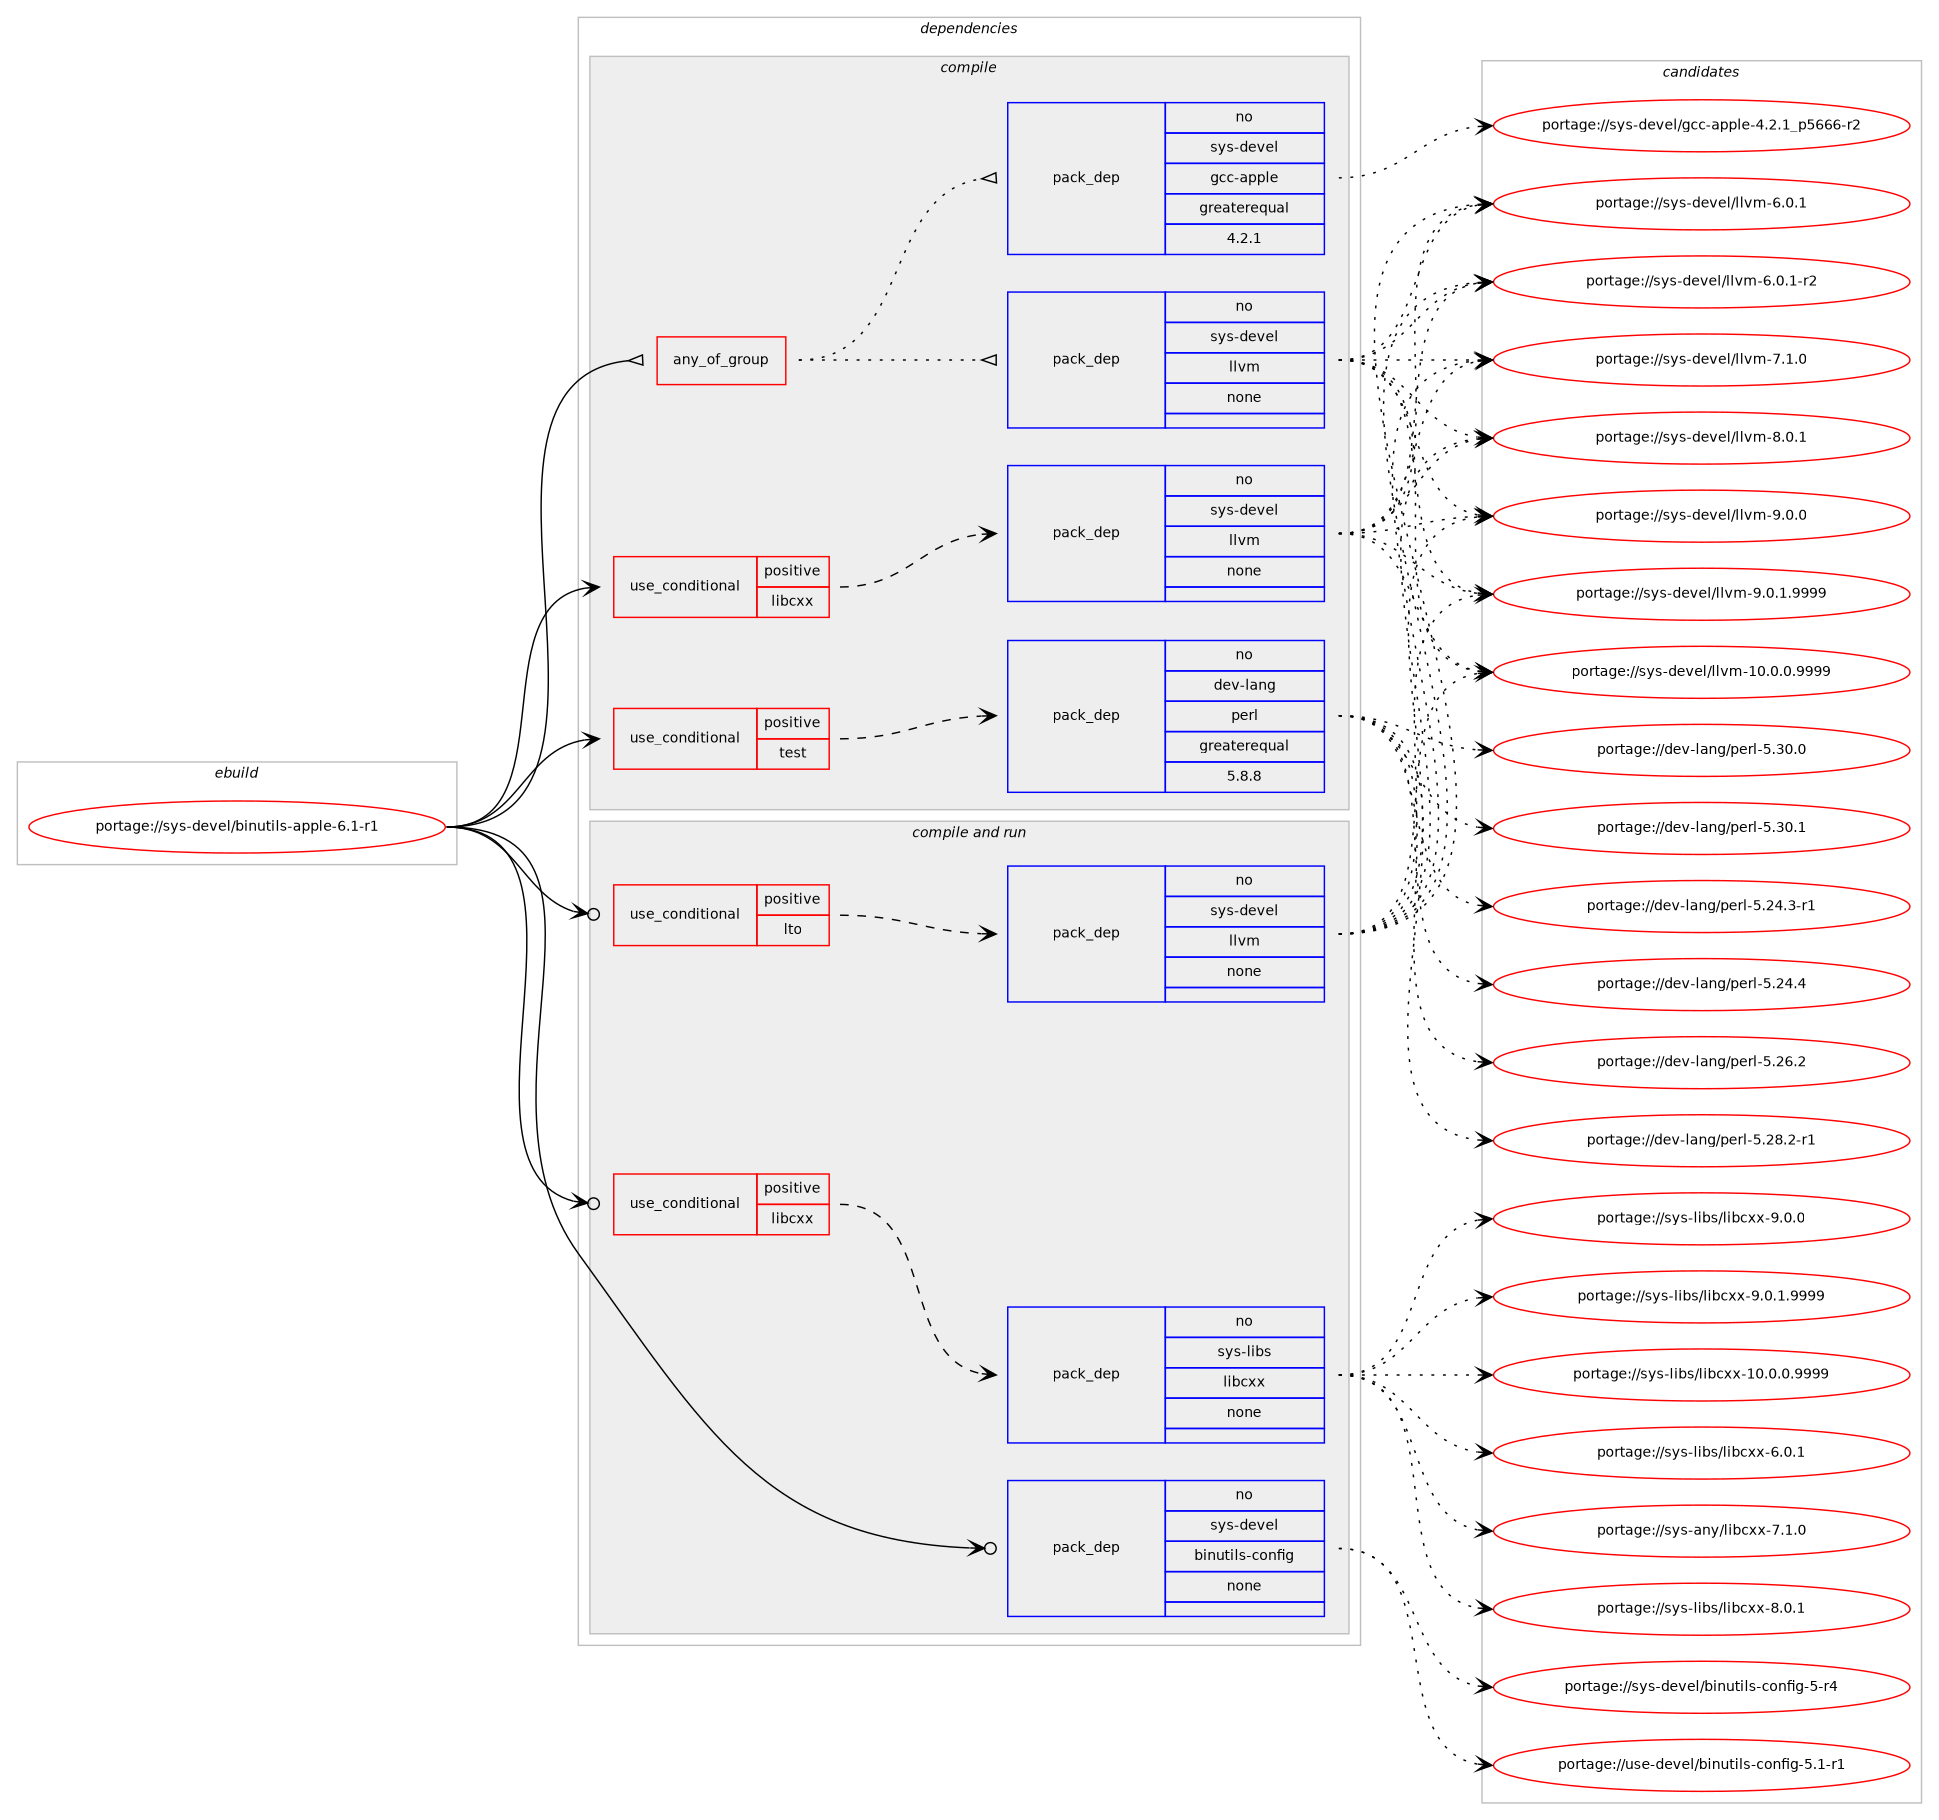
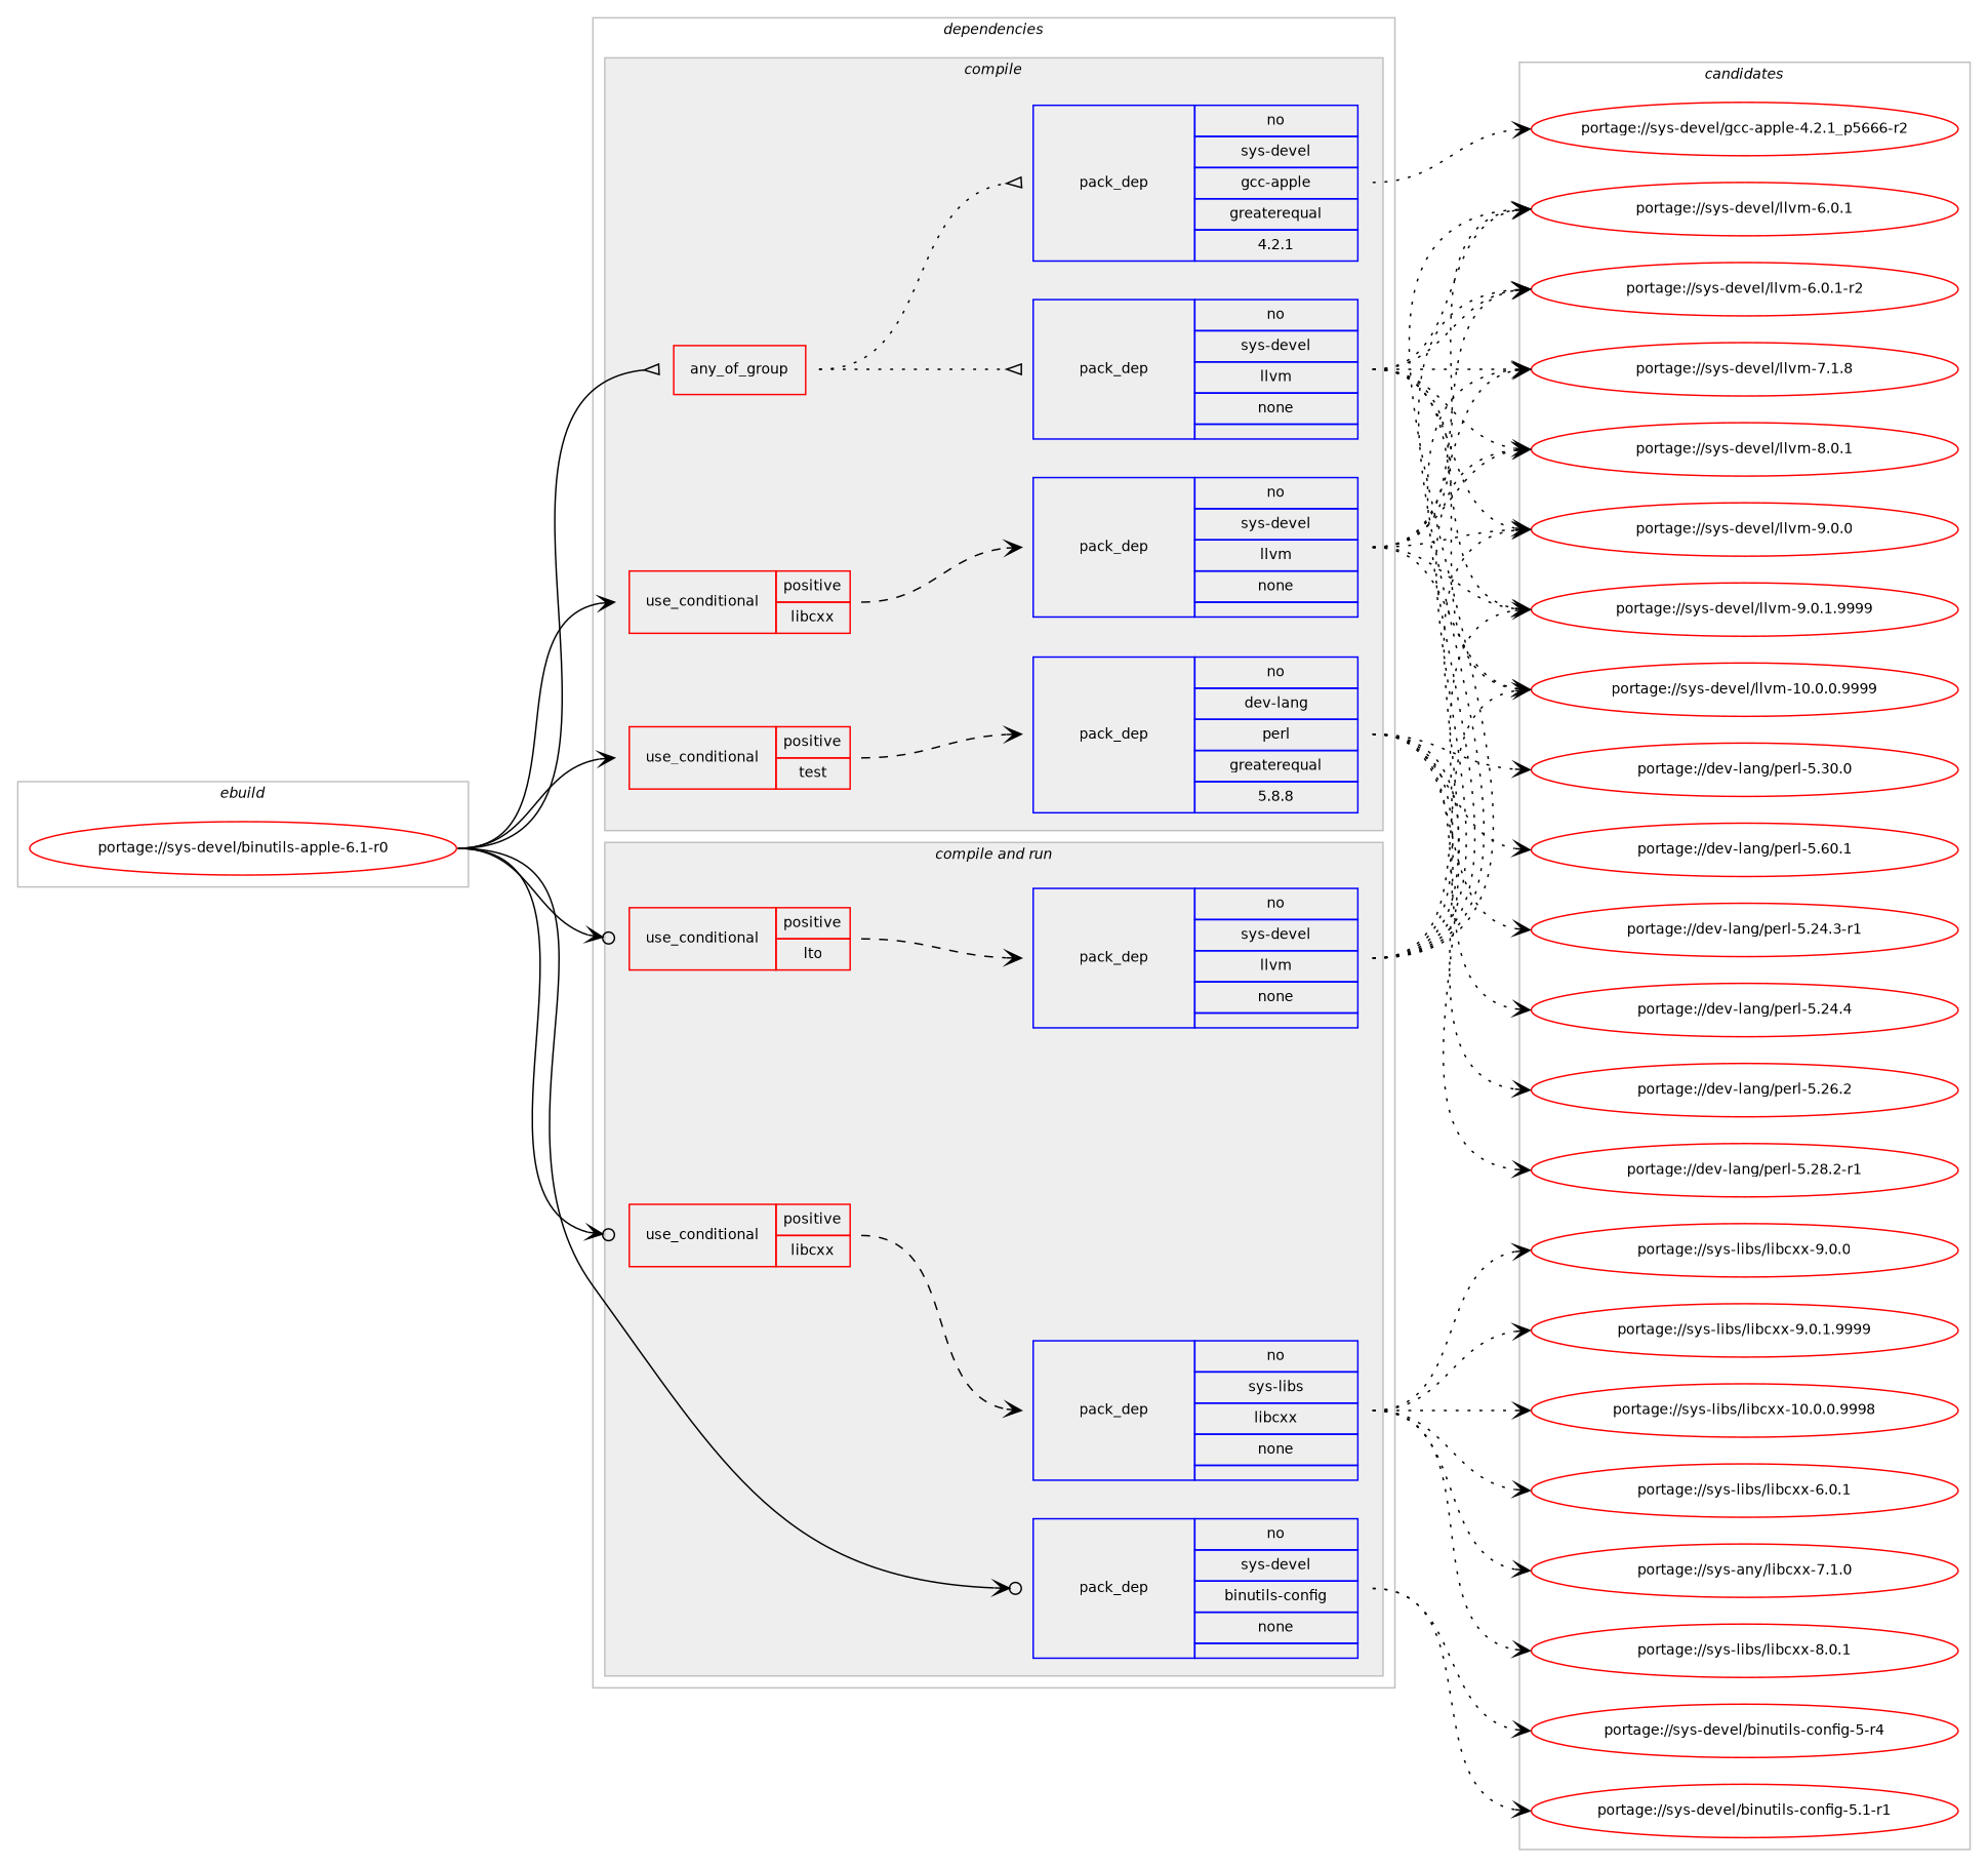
  digraph {
    compound=true
    concentrate=true
    fontname=Helvetica
    fontsize=10
    newrank=true
    rankdir=LR
    ranksep=1.5
    node [color=red fontname=Helvetica fontsize=10]
    edge [arrowhead=vee headport=w style=dotted tailport=e weight=100]
-   n1 [label="portage://sys-devel/binutils-apple-6.1-r1" width=4]
+   n1 [label="portage://sys-devel/binutils-apple-6.1-r0" width=4]
    n2 [color=blue label=<<TABLE BORDER="0" CELLBORDER="1" CELLSPACING="0" CELLPADDING="4" WIDTH="220"><TR><TD ROWSPAN="6" CELLPADDING="30">pack_dep</TD></TR><TR><TD WIDTH="110">no</TD></TR><TR><TD>sys-devel</TD></TR><TR><TD>gcc-apple</TD></TR><TR><TD>greaterequal</TD></TR><TR><TD>4.2.1</TD></TR></TABLE>> shape=none]
    n3 [color=blue label=<<TABLE BORDER="0" CELLBORDER="1" CELLSPACING="0" CELLPADDING="4" WIDTH="220"><TR><TD ROWSPAN="6" CELLPADDING="30">pack_dep</TD></TR><TR><TD WIDTH="110">no</TD></TR><TR><TD>sys-devel</TD></TR><TR><TD>llvm</TD></TR><TR><TD>none</TD></TR><TR><TD></TD></TR></TABLE>> shape=none]
    n4 [label=<<TABLE BORDER="0" CELLBORDER="1" CELLSPACING="0" CELLPADDING="4"><TR><TD CELLPADDING="10">any_of_group</TD></TR></TABLE>> shape=none]
    n5 [color=blue label=<<TABLE BORDER="0" CELLBORDER="1" CELLSPACING="0" CELLPADDING="4" WIDTH="220"><TR><TD ROWSPAN="6" CELLPADDING="30">pack_dep</TD></TR><TR><TD WIDTH="110">no</TD></TR><TR><TD>sys-devel</TD></TR><TR><TD>llvm</TD></TR><TR><TD>none</TD></TR><TR><TD></TD></TR></TABLE>> shape=none]
    n6 [label=<<TABLE BORDER="0" CELLBORDER="1" CELLSPACING="0" CELLPADDING="4"><TR><TD ROWSPAN="3" CELLPADDING="10">use_conditional</TD></TR><TR><TD>positive</TD></TR><TR><TD>libcxx</TD></TR></TABLE>> shape=none]
    n7 [color=blue label=<<TABLE BORDER="0" CELLBORDER="1" CELLSPACING="0" CELLPADDING="4" WIDTH="220"><TR><TD ROWSPAN="6" CELLPADDING="30">pack_dep</TD></TR><TR><TD WIDTH="110">no</TD></TR><TR><TD>dev-lang</TD></TR><TR><TD>perl</TD></TR><TR><TD>greaterequal</TD></TR><TR><TD>5.8.8</TD></TR></TABLE>> shape=none]
    n8 [label=<<TABLE BORDER="0" CELLBORDER="1" CELLSPACING="0" CELLPADDING="4"><TR><TD ROWSPAN="3" CELLPADDING="10">use_conditional</TD></TR><TR><TD>positive</TD></TR><TR><TD>test</TD></TR></TABLE>> shape=none]
    n9 [color=blue label=<<TABLE BORDER="0" CELLBORDER="1" CELLSPACING="0" CELLPADDING="4" WIDTH="220"><TR><TD ROWSPAN="6" CELLPADDING="30">pack_dep</TD></TR><TR><TD WIDTH="110">no</TD></TR><TR><TD>sys-devel</TD></TR><TR><TD>binutils-config</TD></TR><TR><TD>none</TD></TR><TR><TD></TD></TR></TABLE>> shape=none]
    n10 [color=blue label=<<TABLE BORDER="0" CELLBORDER="1" CELLSPACING="0" CELLPADDING="4" WIDTH="220"><TR><TD ROWSPAN="6" CELLPADDING="30">pack_dep</TD></TR><TR><TD WIDTH="110">no</TD></TR><TR><TD>sys-libs</TD></TR><TR><TD>libcxx</TD></TR><TR><TD>none</TD></TR><TR><TD></TD></TR></TABLE>> shape=none]
    n11 [label=<<TABLE BORDER="0" CELLBORDER="1" CELLSPACING="0" CELLPADDING="4"><TR><TD ROWSPAN="3" CELLPADDING="10">use_conditional</TD></TR><TR><TD>positive</TD></TR><TR><TD>libcxx</TD></TR></TABLE>> shape=none]
    n12 [color=blue label=<<TABLE BORDER="0" CELLBORDER="1" CELLSPACING="0" CELLPADDING="4" WIDTH="220"><TR><TD ROWSPAN="6" CELLPADDING="30">pack_dep</TD></TR><TR><TD WIDTH="110">no</TD></TR><TR><TD>sys-devel</TD></TR><TR><TD>llvm</TD></TR><TR><TD>none</TD></TR><TR><TD></TD></TR></TABLE>> shape=none]
    n13 [label=<<TABLE BORDER="0" CELLBORDER="1" CELLSPACING="0" CELLPADDING="4"><TR><TD ROWSPAN="3" CELLPADDING="10">use_conditional</TD></TR><TR><TD>positive</TD></TR><TR><TD>lto</TD></TR></TABLE>> shape=none]
    n14 [label="portage://sys-devel/gcc-apple-4.2.1_p5666-r2" width=4]
    n15 [label="portage://sys-devel/llvm-10.0.0.9999" width=4]
    n16 [label="portage://sys-devel/llvm-6.0.1" width=4]
    n17 [label="portage://sys-devel/llvm-6.0.1-r2" width=4]
-   n18 [label="portage://sys-devel/llvm-7.1.0" width=4]
+   n18 [label="portage://sys-devel/llvm-7.1.8" width=4]
    n19 [label="portage://sys-devel/llvm-8.0.1" width=4]
    n20 [label="portage://sys-devel/llvm-9.0.0" width=4]
    n21 [label="portage://sys-devel/llvm-9.0.1.9999" width=4]
    n22 [label="portage://dev-lang/perl-5.24.3-r1" width=4]
    n23 [label="portage://dev-lang/perl-5.24.4" width=4]
    n24 [label="portage://dev-lang/perl-5.26.2" width=4]
    n25 [label="portage://dev-lang/perl-5.28.2-r1" width=4]
    n26 [label="portage://dev-lang/perl-5.30.0" width=4]
-   n27 [label="portage://dev-lang/perl-5.30.1" width=4]
-   n28 [label="portage://sys-libs/libcxx-10.0.0.9999" width=4]
+   n27 [label="portage://dev-lang/perl-5.60.1" width=4]
+   n28 [label="portage://sys-libs/libcxx-10.0.0.9998" width=4]
    n29 [label="portage://sys-libs/libcxx-6.0.1" width=4]
    n30 [label="portage://sys-any/libcxx-7.1.0" width=4]
    n31 [label="portage://sys-libs/libcxx-8.0.1" width=4]
    n32 [label="portage://sys-libs/libcxx-9.0.0" width=4]
    n33 [label="portage://sys-libs/libcxx-9.0.1.9999" width=4]
    n34 [label="portage://sys-devel/binutils-config-5-r4" width=4]
-   n35 [label="portage://use-devel/binutils-config-5.1-r1" width=4]
+   n35 [label="portage://sys-devel/binutils-config-5.1-r1" width=4]
    subgraph cluster_1 {
      color=gray
      label=<<i>ebuild</i>>
      rank=same
      n1
    }
    subgraph cluster_2 {
      color=gray
      label=<<i>dependencies</i>>
      subgraph cluster_3 {
        color=gray
        fillcolor="#eeeeee"
        label=<<i>compile</i>>
        style=filled
        subgraph sub_4 {
          color=gray
          fillcolor="#eeeeee"
          label=<<i>compile</i>>
          style=filled
          n4
          subgraph sub_5 {
            color=gray
            fillcolor="#eeeeee"
            label=<<i>compile</i>>
            style=filled
            n2
          }
          subgraph sub_6 {
            color=gray
            fillcolor="#eeeeee"
            label=<<i>compile</i>>
            style=filled
            n3
          }
        }
        subgraph sub_7 {
          color=gray
          fillcolor="#eeeeee"
          label=<<i>compile</i>>
          style=filled
          n6
          subgraph sub_8 {
            color=gray
            fillcolor="#eeeeee"
            label=<<i>compile</i>>
            style=filled
            n5
          }
        }
        subgraph sub_9 {
          color=gray
          fillcolor="#eeeeee"
          label=<<i>compile</i>>
          style=filled
          n8
          subgraph sub_10 {
            color=gray
            fillcolor="#eeeeee"
            label=<<i>compile</i>>
            style=filled
            n7
          }
        }
      }
      subgraph cluster_11 {
        color=gray
        fillcolor="#eeeeee"
        label=<<i>compile and run</i>>
        style=filled
        subgraph sub_12 {
          color=gray
          fillcolor="#eeeeee"
          label=<<i>compile and run</i>>
          style=filled
          n9
        }
        subgraph sub_13 {
          color=gray
          fillcolor="#eeeeee"
          label=<<i>compile and run</i>>
          style=filled
          n11
          subgraph sub_14 {
            color=gray
            fillcolor="#eeeeee"
            label=<<i>compile and run</i>>
            style=filled
            n10
          }
        }
        subgraph sub_15 {
          color=gray
          fillcolor="#eeeeee"
          label=<<i>compile and run</i>>
          style=filled
          n13
          subgraph sub_16 {
            color=gray
            fillcolor="#eeeeee"
            label=<<i>compile and run</i>>
            style=filled
            n12
          }
        }
      }
      subgraph cluster_17 {
        color=gray
        fillcolor="#eeeeee"
        label=<<i>run</i>>
        style=filled
      }
    }
    subgraph cluster_18 {
      color=gray
      label=<<i>candidates</i>>
      rank=same
      subgraph sub_19 {
        color=black
        label=<<i>candidates</i>>
        nodesep=1
        rank=same
        n14
      }
      subgraph sub_20 {
        color=black
        label=<<i>candidates</i>>
        nodesep=1
        rank=same
        n15
        n16
        n17
        n18
        n19
        n20
        n21
      }
      subgraph sub_21 {
        color=black
        label=<<i>candidates</i>>
        nodesep=1
        rank=same
        n15
        n16
        n17
        n18
        n19
        n20
        n21
      }
      subgraph sub_22 {
        color=black
        label=<<i>candidates</i>>
        nodesep=1
        rank=same
        n22
        n23
        n24
        n25
        n26
        n27
      }
      subgraph sub_23 {
        color=black
        label=<<i>candidates</i>>
        nodesep=1
        rank=same
        n28
        n29
        n30
        n31
        n32
        n33
      }
      subgraph sub_24 {
        color=black
        label=<<i>candidates</i>>
        nodesep=1
        rank=same
        n15
        n16
        n17
        n18
        n19
        n20
        n21
      }
      subgraph sub_25 {
        color=black
        label=<<i>candidates</i>>
        nodesep=1
        rank=same
        n34
        n35
      }
    }
    n1 -> n4 [arrowhead=oinv style=solid weight=20]
    n1 -> n6 [style=solid weight=20]
    n1 -> n8 [style=solid weight=20]
    n1 -> n9 [arrowhead=odotvee style=solid weight=20]
    n1 -> n11 [arrowhead=odotvee style=solid weight=20]
    n1 -> n13 [arrowhead=odotvee style=solid weight=20]
    n2 -> n14
    n3 -> n15
    n3 -> n16
    n3 -> n17
    n3 -> n18
    n3 -> n19
    n3 -> n20
    n3 -> n21
    n4 -> n2 [arrowhead=oinv weight=20]
    n4 -> n3 [arrowhead=oinv weight=20]
    n5 -> n15
    n5 -> n16
    n5 -> n17
    n5 -> n18
    n5 -> n19
    n5 -> n20
    n5 -> n21
    n6 -> n5 [style=dashed weight=20]
    n7 -> n22
    n7 -> n23
    n7 -> n24
    n7 -> n25
    n7 -> n26
    n7 -> n27
    n8 -> n7 [style=dashed weight=20]
    n9 -> n34
    n9 -> n35
    n10 -> n28
    n10 -> n29
    n10 -> n30
    n10 -> n31
    n10 -> n32
    n10 -> n33
    n11 -> n10 [style=dashed weight=20]
    n12 -> n15
    n12 -> n16
    n12 -> n17
    n12 -> n18
    n12 -> n19
    n12 -> n20
    n12 -> n21
    n13 -> n12 [style=dashed weight=20]
  }
